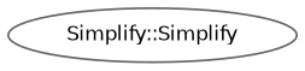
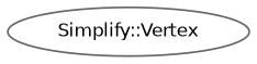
  digraph {
    rankdir=TB
-   n1 [color=grey40 fillcolor=white fontname=Helvetica fontsize=10 height=0.2 label="Simplify::Simplify" shape=ellipse style=filled width=0.4]
+   n1 [color=grey40 fillcolor=white fontname=Helvetica fontsize=10 height=0.2 label="Simplify::Vertex" shape=ellipse style=filled width=0.4]
  }
